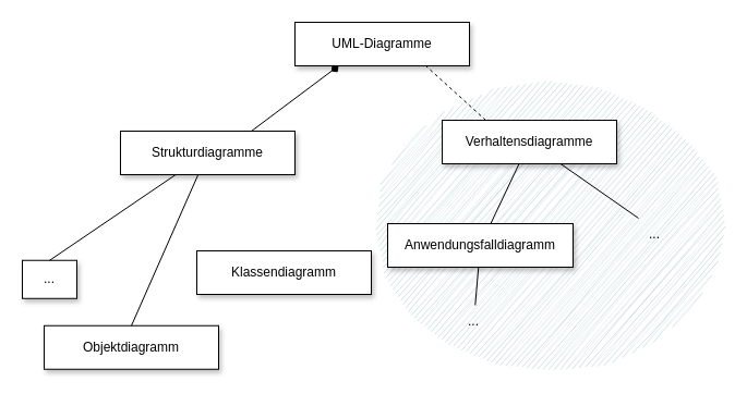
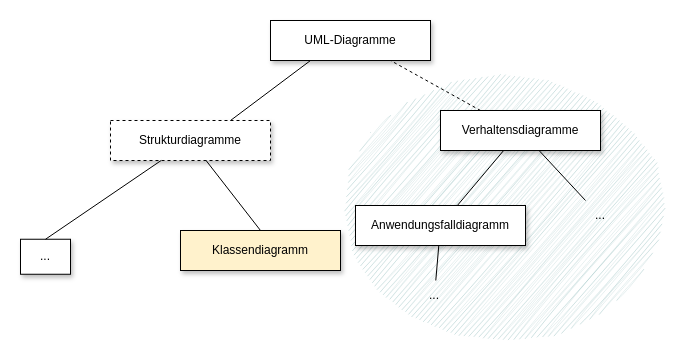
  <mxCell id="0" />
  <mxCell id="1" parent="0" />
  <mxCell id="2" value="" style="ellipse;whiteSpace=wrap;html=1;strokeColor=none;fillColor=#006666;opacity=20;enumerate=0;comic=0;treeFolding=0;treeMoving=0;backgroundOutline=0;fixDash=0;sketch=1;curveFitting=1;jiggle=2;" vertex="1" parent="1"><mxGeometry x="343" y="75" width="320" height="265" as="geometry" /></mxCell>
  <mxCell id="3" value="UML-Diagramme" style="rounded=0;whiteSpace=wrap;html=1;shadow=1;" parent="1" vertex="1"><mxGeometry x="270" y="20" width="160" height="40" as="geometry" /></mxCell>
- <mxCell id="4" value="Verhaltensdiagramme" style="rounded=0;whiteSpace=wrap;html=1;shadow=1;" parent="1" vertex="1"><mxGeometry x="405" y="110" width="160" height="40" as="geometry" /></mxCell>
- <mxCell id="5" value="Strukturdiagramme" style="rounded=0;whiteSpace=wrap;html=1;shadow=1;" parent="1" vertex="1"><mxGeometry x="110" y="120" width="160" height="40" as="geometry" /></mxCell>
- <mxCell id="6" value="Objektdiagramm" style="rounded=0;whiteSpace=wrap;html=1;shadow=1;" parent="1" vertex="1"><mxGeometry x="40" y="298.75" width="160" height="40" as="geometry" /></mxCell>
- <mxCell id="7" value="Klassendiagramm" style="rounded=0;whiteSpace=wrap;html=1;shadow=1;" parent="1" vertex="1"><mxGeometry x="180" y="230" width="160" height="40" as="geometry" /></mxCell>
+ <mxCell id="4" value="Verhaltensdiagramme" style="rounded=0;whiteSpace=wrap;html=1;shadow=1;" parent="1" vertex="1"><mxGeometry x="440" y="110" width="160" height="40" as="geometry" /></mxCell>
+ <mxCell id="5" value="Strukturdiagramme" style="rounded=0;whiteSpace=wrap;html=1;shadow=1;dashed=1;" parent="1" vertex="1"><mxGeometry x="110" y="120" width="160" height="40" as="geometry" /></mxCell>
+ <mxCell id="7" value="Klassendiagramm" style="rounded=0;whiteSpace=wrap;html=1;shadow=1;fillColor=#fff2cc;" parent="1" vertex="1"><mxGeometry x="180" y="230" width="160" height="40" as="geometry" /></mxCell>
  <mxCell id="8" value="..." style="rounded=0;whiteSpace=wrap;html=1;shadow=1;" parent="1" vertex="1"><mxGeometry x="20" y="238.75" width="50" height="35" as="geometry" /></mxCell>
  <mxCell id="9" value="..." style="rounded=0;whiteSpace=wrap;html=1;strokeColor=none;fillColor=none;" parent="1" vertex="1"><mxGeometry x="570" y="200" width="60" height="30" as="geometry" /></mxCell>
- <mxCell id="10" value="" style="endArrow=diamond;html=1;rounded=0;entryX=0.25;entryY=1;entryDx=0;entryDy=0;exitX=0.75;exitY=0;exitDx=0;exitDy=0;" parent="1" source="5" target="3" edge="1"><mxGeometry width="50" height="50" relative="1" as="geometry"><mxPoint x="340" y="150" as="sourcePoint" /><mxPoint x="390" y="100" as="targetPoint" /></mxGeometry></mxCell>
+ <mxCell id="10" value="" style="endArrow=none;html=1;rounded=0;entryX=0.25;entryY=1;entryDx=0;entryDy=0;exitX=0.75;exitY=0;exitDx=0;exitDy=0;" parent="1" source="5" target="3" edge="1"><mxGeometry width="50" height="50" relative="1" as="geometry"><mxPoint x="340" y="150" as="sourcePoint" /><mxPoint x="390" y="100" as="targetPoint" /></mxGeometry></mxCell>
  <mxCell id="11" value="" style="endArrow=none;html=1;rounded=0;entryX=0.75;entryY=1;entryDx=0;entryDy=0;exitX=0.25;exitY=0;exitDx=0;exitDy=0;dashed=1;" parent="1" source="4" target="3" edge="1"><mxGeometry width="50" height="50" relative="1" as="geometry"><mxPoint x="380" y="320" as="sourcePoint" /><mxPoint x="430" y="270" as="targetPoint" /></mxGeometry></mxCell>
  <mxCell id="12" value="" style="endArrow=none;html=1;rounded=0;exitX=0.5;exitY=0;exitDx=0;exitDy=0;" parent="1" source="8" target="5" edge="1"><mxGeometry width="50" height="50" relative="1" as="geometry"><mxPoint x="380" y="378.75" as="sourcePoint" /><mxPoint x="150" y="218.75" as="targetPoint" /></mxGeometry></mxCell>
- <mxCell id="13" value="" style="endArrow=none;html=1;rounded=0;exitX=0.5;exitY=0;exitDx=0;exitDy=0;" parent="1" source="6" target="5" edge="1"><mxGeometry width="50" height="50" relative="1" as="geometry"><mxPoint x="380" y="378.75" as="sourcePoint" /><mxPoint x="190" y="218.75" as="targetPoint" /></mxGeometry></mxCell>
+ <mxCell id="14" value="" style="endArrow=none;html=1;rounded=0;exitX=0.5;exitY=0;exitDx=0;exitDy=0;" parent="1" source="7" target="5" edge="1"><mxGeometry width="50" height="50" relative="1" as="geometry"><mxPoint x="380" y="378.75" as="sourcePoint" /><mxPoint x="230" y="218.75" as="targetPoint" /></mxGeometry></mxCell>
  <mxCell id="15" value="" style="endArrow=none;html=1;rounded=0;exitX=0.25;exitY=0;exitDx=0;exitDy=0;" parent="1" source="9" target="4" edge="1"><mxGeometry width="50" height="50" relative="1" as="geometry"><mxPoint x="380" y="320" as="sourcePoint" /><mxPoint x="430" y="270" as="targetPoint" /></mxGeometry></mxCell>
  <mxCell id="16" value="Anwendungsfalldiagramm" style="rounded=0;whiteSpace=wrap;html=1;shadow=1;" parent="1" vertex="1"><mxGeometry x="355" y="205" width="170" height="40" as="geometry" /></mxCell>
  <mxCell id="17" value="" style="endArrow=none;html=1;rounded=0;" parent="1" source="16" edge="1" target="4"><mxGeometry width="50" height="50" relative="1" as="geometry"><mxPoint x="380" y="425" as="sourcePoint" /><mxPoint x="516" y="150" as="targetPoint" /></mxGeometry></mxCell>
  <mxCell id="18" value="..." style="rounded=0;whiteSpace=wrap;html=1;strokeColor=none;fillColor=none;" parent="1" vertex="1"><mxGeometry x="404" y="280" width="60" height="30" as="geometry" /></mxCell>
  <mxCell id="19" value="" style="endArrow=none;html=1;rounded=0;" parent="1" source="18" target="16" edge="1"><mxGeometry width="50" height="50" relative="1" as="geometry"><mxPoint x="380" y="350" as="sourcePoint" /><mxPoint x="430" y="300" as="targetPoint" /></mxGeometry></mxCell>
